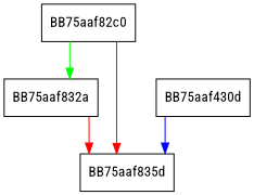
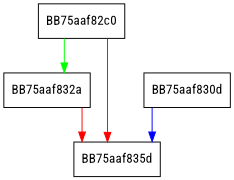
  digraph {
    fontname="Roboto Condensed"
    splines=ortho
    node [fontname="Roboto Condensed" shape=box]
    edge [color=red fontname="Roboto Condensed"]
    BB75aaf82c0
    BB75aaf832a
    BB75aaf835d
-   BB75aaf830d [label=BB75aaf430d]
+   BB75aaf830d
    BB75aaf82c0 -> BB75aaf832a [color=green]
    BB75aaf82c0 -> BB75aaf835d
    BB75aaf832a -> BB75aaf835d
    BB75aaf830d -> BB75aaf835d [color=blue]
  }
